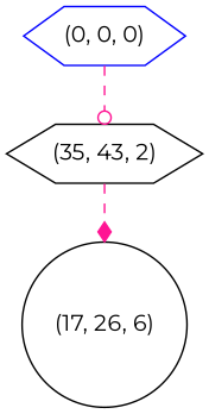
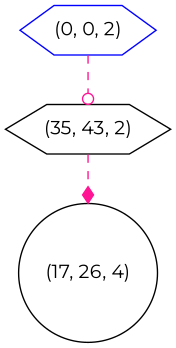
  digraph {
    fontname=Montserrat
    node [color=black fontname=Montserrat shape=hexagon]
    edge [color=deeppink fontname=Montserrat style=dashed]
-   "(0, 0, 0)" [color=blue]
+   "(0, 0, 0)" [color=blue label="(0, 0, 2)"]
    "(35, 43, 2)"
-   "(17, 26, 4)" [shape=circle label="(17, 26, 6)"]
+   "(17, 26, 4)" [shape=circle]
    "(0, 0, 0)" -> "(35, 43, 2)" [arrowhead=odot]
    "(35, 43, 2)" -> "(17, 26, 4)" [arrowhead=diamond]
  }
